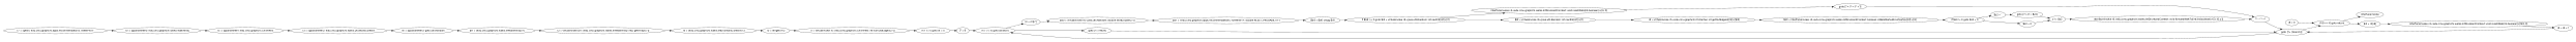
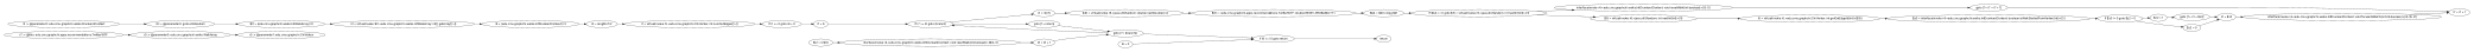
  digraph {
    fontname=Inter
    rankdir=LR
    node [fontname=Inter]
    edge [fontname=Inter]
    "r7 := @this: edu.cmu.graphchi.apps.recommendations.TwitterWTF"
    "r0 := @parameter0: edu.cmu.graphchi.walks.WalkArray"
    "r5 := @parameter1: edu.cmu.graphchi.ChiVertex"
    "r3 := @parameter2: edu.cmu.graphchi.walks.DrunkardContext"
    n5 [label="r6 := @parameter3: goto.util.Random"]
    "$r1 = (edu.cmu.graphchi.walks.IntWalkArray) r0"
    "r2 = virtualinvoke $r1.<edu.cmu.graphchi.walks.IntWalkArray: int[] getArray()>()"
    "r4 = (edu.cmu.graphchi.walks.IntDrunkardContext) r3"
    "i0 = lengthof r2"
    "i1 = virtualinvoke r5.<edu.cmu.graphchi.ChiVertex: int numOutEdges()>()"
    "if i1 <= 0 goto i8 = 0"
    n12 [label="i7 = 6"]
    "if i7 >= i0 goto (branch)"
    "i8 = 0"
    "if i8 >= i0 goto return"
    "i3 = r2[i7]"
    "goto [?= return]"
    "$d0 = virtualinvoke r6.<java.util.Random: double nextDouble()>()"
    "goto [?= (branch)]"
    "$d1 = <edu.cmu.graphchi.apps.recommendations.TwitterWTF: double RESET_PROBABILITY>"
    "$b4 = $d0 cmpg $d1"
    "if $b4 >= 0 goto $i5 = virtualinvoke r6.<java.util.Random: int nextInt(int)>(i1)"
    "interfaceinvoke r4.<edu.cmu.graphchi.walks.IntDrunkardContext: void resetWalk(int,boolean)>(i3, 0)"
    "$i5 = virtualinvoke r6.<java.util.Random: int nextInt(int)>(i1)"
    "goto [?= i7 = i7 + 1]"
    "i6 = virtualinvoke r5.<edu.cmu.graphchi.ChiVertex: int getOutEdgeId(int)>($i5)"
    "i7 = i7 + 1"
    "$z0 = interfaceinvoke r4.<edu.cmu.graphchi.walks.IntDrunkardContext: boolean isWalkStartedFromVertex(int)>(i3)"
    "if $z0 != 0 goto $z2 = 0"
    "$z2 = 1"
    "$z2 = 0"
    "goto [?= z1 = $z2]"
    "z1 = $z2"
    "interfaceinvoke r4.<edu.cmu.graphchi.walks.IntDrunkardContext: void forwardWalkTo(int,int,boolean)>(i3, i6, z1)"
-   return [label=interfaceinvoke]
+   return
    "$i2 = r2[i8]"
    "interfaceinvoke r4.<edu.cmu.graphchi.walks.IntDrunkardContext: void resetWalk(int,boolean)>($i2, 0)"
    "i8 = i8 + 1"
    "r7 := @this: edu.cmu.graphchi.apps.recommendations.TwitterWTF" -> "r0 := @parameter0: edu.cmu.graphchi.walks.WalkArray"
    "r0 := @parameter0: edu.cmu.graphchi.walks.WalkArray" -> "r5 := @parameter1: edu.cmu.graphchi.ChiVertex"
-   "r5 := @parameter1: edu.cmu.graphchi.ChiVertex" -> "r3 := @parameter2: edu.cmu.graphchi.walks.DrunkardContext"
    "r3 := @parameter2: edu.cmu.graphchi.walks.DrunkardContext" -> n5
    n5 -> "$r1 = (edu.cmu.graphchi.walks.IntWalkArray) r0"
    "$r1 = (edu.cmu.graphchi.walks.IntWalkArray) r0" -> "r2 = virtualinvoke $r1.<edu.cmu.graphchi.walks.IntWalkArray: int[] getArray()>()"
    "r2 = virtualinvoke $r1.<edu.cmu.graphchi.walks.IntWalkArray: int[] getArray()>()" -> "r4 = (edu.cmu.graphchi.walks.IntDrunkardContext) r3"
    "r4 = (edu.cmu.graphchi.walks.IntDrunkardContext) r3" -> "i0 = lengthof r2"
    "i0 = lengthof r2" -> "i1 = virtualinvoke r5.<edu.cmu.graphchi.ChiVertex: int numOutEdges()>()"
    "i1 = virtualinvoke r5.<edu.cmu.graphchi.ChiVertex: int numOutEdges()>()" -> "if i1 <= 0 goto i8 = 0"
    "if i1 <= 0 goto i8 = 0" -> n12
    n12 -> "if i7 >= i0 goto (branch)"
    "if i7 >= i0 goto (branch)" -> "i3 = r2[i7]"
    "if i7 >= i0 goto (branch)" -> "goto [?= return]"
    "i8 = 0" -> "if i8 >= i0 goto return"
    "if i8 >= i0 goto return" -> return
-   "if i8 >= i0 goto return" -> "$i2 = r2[i8]"
    "i3 = r2[i7]" -> "$d0 = virtualinvoke r6.<java.util.Random: double nextDouble()>()"
    "goto [?= return]" -> "goto [?= (branch)]"
    "$d0 = virtualinvoke r6.<java.util.Random: double nextDouble()>()" -> "$d1 = <edu.cmu.graphchi.apps.recommendations.TwitterWTF: double RESET_PROBABILITY>"
    "goto [?= (branch)]" -> "if i7 >= i0 goto (branch)"
    "goto [?= (branch)]" -> "if i8 >= i0 goto return"
    "$d1 = <edu.cmu.graphchi.apps.recommendations.TwitterWTF: double RESET_PROBABILITY>" -> "$b4 = $d0 cmpg $d1"
    "$b4 = $d0 cmpg $d1" -> "if $b4 >= 0 goto $i5 = virtualinvoke r6.<java.util.Random: int nextInt(int)>(i1)"
    "if $b4 >= 0 goto $i5 = virtualinvoke r6.<java.util.Random: int nextInt(int)>(i1)" -> "interfaceinvoke r4.<edu.cmu.graphchi.walks.IntDrunkardContext: void resetWalk(int,boolean)>(i3, 0)"
    "if $b4 >= 0 goto $i5 = virtualinvoke r6.<java.util.Random: int nextInt(int)>(i1)" -> "$i5 = virtualinvoke r6.<java.util.Random: int nextInt(int)>(i1)"
    "interfaceinvoke r4.<edu.cmu.graphchi.walks.IntDrunkardContext: void resetWalk(int,boolean)>(i3, 0)" -> "goto [?= i7 = i7 + 1]"
    "$i5 = virtualinvoke r6.<java.util.Random: int nextInt(int)>(i1)" -> "i6 = virtualinvoke r5.<edu.cmu.graphchi.ChiVertex: int getOutEdgeId(int)>($i5)"
    "goto [?= i7 = i7 + 1]" -> "i7 = i7 + 1"
    "i6 = virtualinvoke r5.<edu.cmu.graphchi.ChiVertex: int getOutEdgeId(int)>($i5)" -> "$z0 = interfaceinvoke r4.<edu.cmu.graphchi.walks.IntDrunkardContext: boolean isWalkStartedFromVertex(int)>(i3)"
-   "i7 = i7 + 1" -> "goto [?= (branch)]"
    "$z0 = interfaceinvoke r4.<edu.cmu.graphchi.walks.IntDrunkardContext: boolean isWalkStartedFromVertex(int)>(i3)" -> "if $z0 != 0 goto $z2 = 0"
    "if $z0 != 0 goto $z2 = 0" -> "$z2 = 1"
    "if $z0 != 0 goto $z2 = 0" -> "$z2 = 0"
    "$z2 = 1" -> "goto [?= z1 = $z2]"
    "$z2 = 0" -> "z1 = $z2"
    "goto [?= z1 = $z2]" -> "z1 = $z2"
    "z1 = $z2" -> "interfaceinvoke r4.<edu.cmu.graphchi.walks.IntDrunkardContext: void forwardWalkTo(int,int,boolean)>(i3, i6, z1)"
    "interfaceinvoke r4.<edu.cmu.graphchi.walks.IntDrunkardContext: void forwardWalkTo(int,int,boolean)>(i3, i6, z1)" -> "i7 = i7 + 1"
    "$i2 = r2[i8]" -> "interfaceinvoke r4.<edu.cmu.graphchi.walks.IntDrunkardContext: void resetWalk(int,boolean)>($i2, 0)"
    "interfaceinvoke r4.<edu.cmu.graphchi.walks.IntDrunkardContext: void resetWalk(int,boolean)>($i2, 0)" -> "i8 = i8 + 1"
    "i8 = i8 + 1" -> "goto [?= (branch)]"
  }
